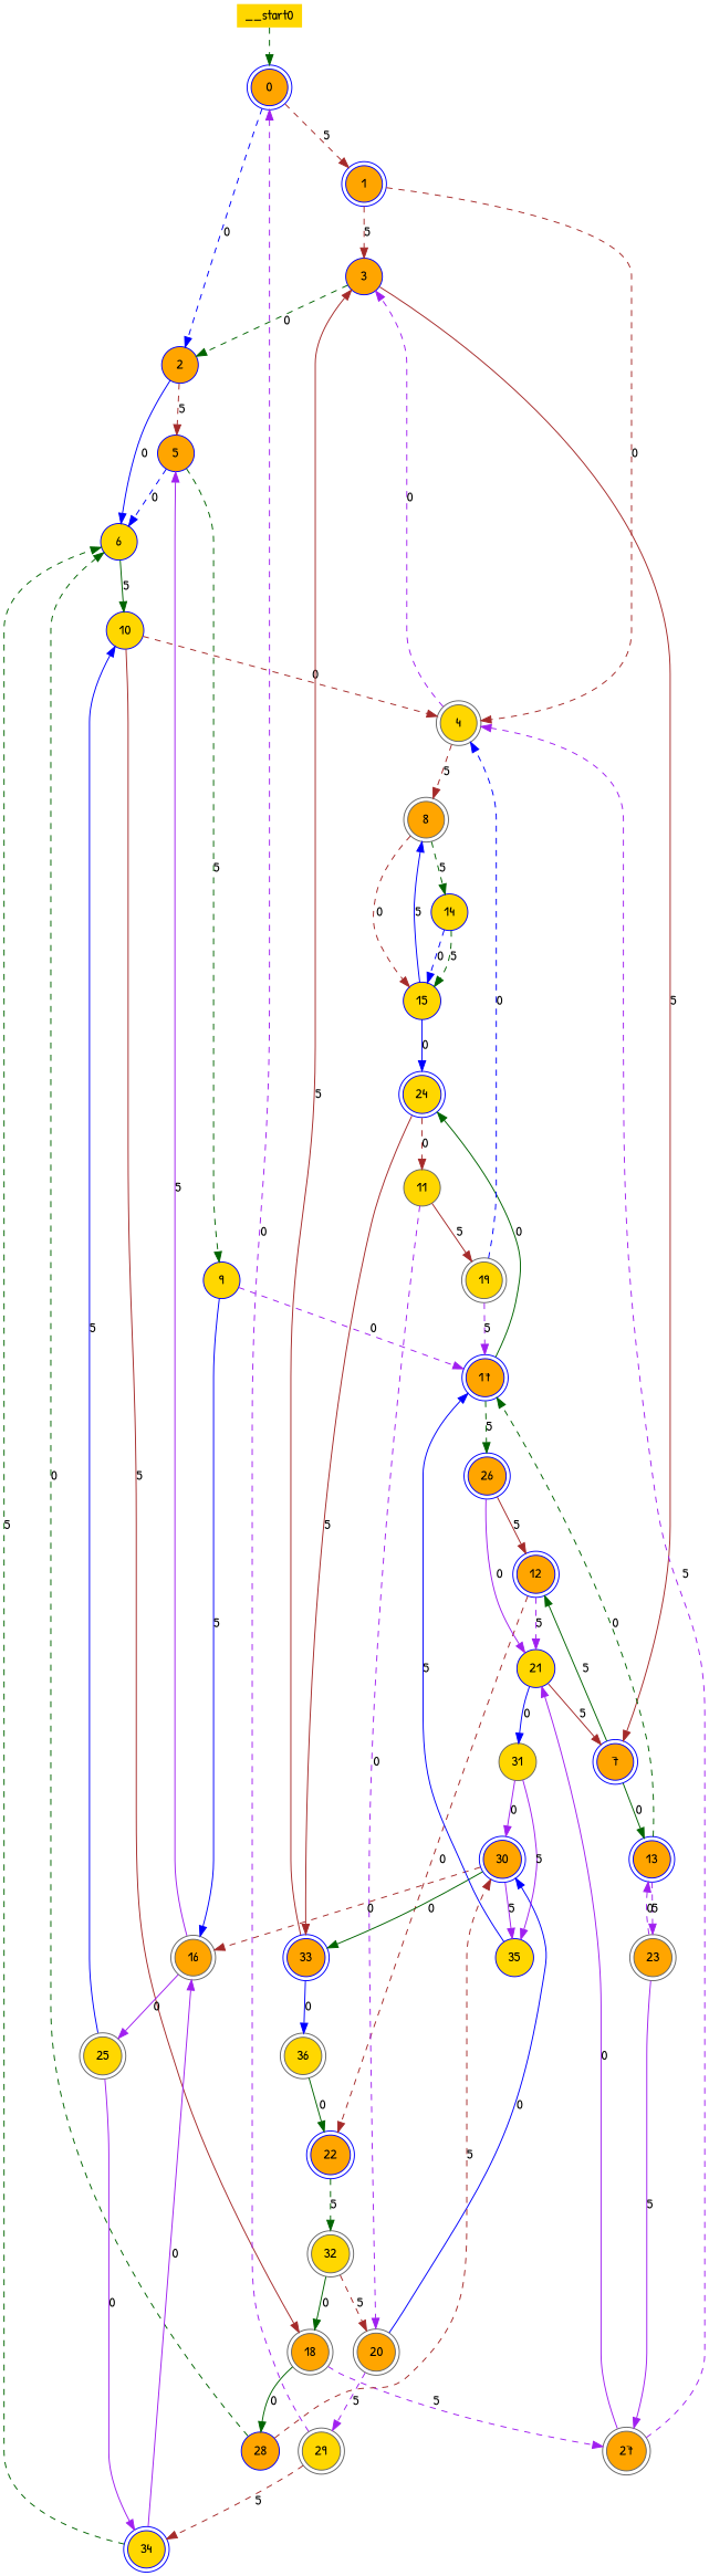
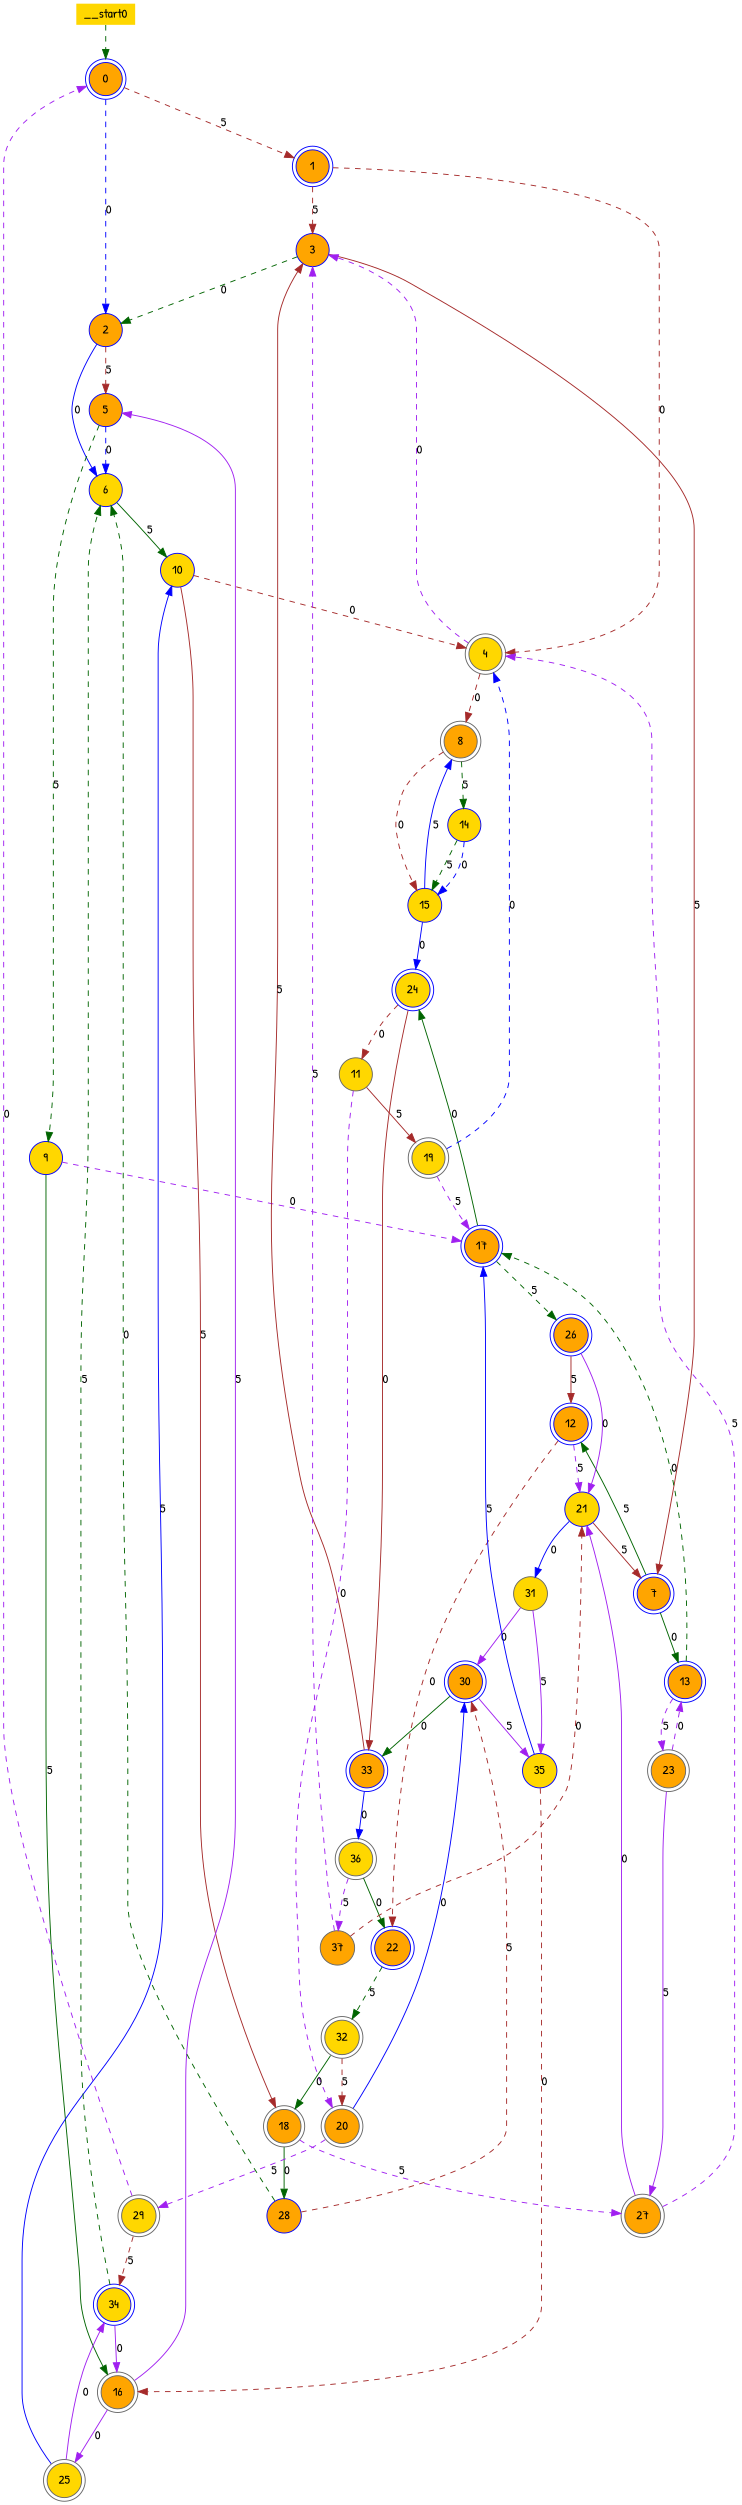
  digraph {
    fontname="Patrick Hand"
    node [color=blue fillcolor=orange fontname="Patrick Hand" shape=doublecircle style=filled]
    edge [color=purple fontname="Patrick Hand" style=dashed]
    n1 [label=0]
    n2 [label=1]
    n3 [label=2 shape=circle]
    n4 [label=3 shape=circle]
    n5 [color=gray40 fillcolor=gold label=4]
    n6 [label=5 shape=circle]
    n7 [fillcolor=gold label=6 shape=circle]
    n8 [label=7]
    n9 [color=gray40 label=8]
    n10 [fillcolor=gold label=9 shape=circle]
    n11 [fillcolor=gold label=10 shape=circle]
    n12 [label=12]
    n13 [label=13]
    n14 [fillcolor=gold label=14 shape=circle]
    n15 [fillcolor=gold label=15 shape=circle]
    n16 [color=gray40 label=16]
    n17 [label=17]
    n18 [color=gray40 label=18]
    n19 [color=gray40 fillcolor=gold label=11 shape=circle]
    n20 [color=gray40 fillcolor=gold label=19]
    n21 [color=gray40 label=20]
    n22 [fillcolor=gold label=21 shape=circle]
    n23 [label=22]
    n24 [color=gray40 label=23]
    n25 [fillcolor=gold label=24]
    n26 [color=gray40 fillcolor=gold label=25]
    n27 [label=26]
    n28 [color=gray40 label=27]
    n29 [label=28 shape=circle]
    n30 [color=gray40 fillcolor=gold label=29]
    n31 [label=30]
    n32 [color=gray40 fillcolor=gold label=31 shape=circle]
    n33 [color=gray40 fillcolor=gold label=32]
    n34 [label=33]
    n35 [fillcolor=gold label=34]
    n36 [fillcolor=gold label=35 shape=circle]
    n37 [color=gray40 fillcolor=gold label=36]
+   n38 [color=gray40 label=37 shape=circle]
    __start0 [fillcolor=gold height=0 shape=none width=0]
    n1 -> n2 [color=brown label=5]
    n1 -> n3 [color=blue label=0]
    n2 -> n4 [color=brown label=5]
    n2 -> n5 [color=brown label=0]
    n3 -> n6 [color=brown label=5]
    n3 -> n7 [color=blue label=0 style=solid]
    n4 -> n3 [color=darkgreen label=0]
    n4 -> n8 [color=brown label=5 style=solid]
    n5 -> n4 [label=0]
-   n5 -> n9 [color=brown label=5]
+   n5 -> n9 [color=brown label=0]
    n6 -> n7 [color=blue label=0]
    n6 -> n10 [color=darkgreen label=5]
    n7 -> n11 [color=darkgreen label=5 style=solid]
    n8 -> n12 [color=darkgreen label=5 style=solid]
    n8 -> n13 [color=darkgreen label=0 style=solid]
    n9 -> n14 [color=darkgreen label=5]
    n9 -> n15 [color=brown label=0]
-   n10 -> n16 [color=blue label=5 style=solid]
+   n10 -> n16 [color=darkgreen label=5 style=solid]
    n10 -> n17 [label=0]
    n11 -> n5 [color=brown label=0]
    n11 -> n18 [color=brown label=5 style=solid]
    n12 -> n22 [label=5]
    n12 -> n23 [color=brown label=0]
    n13 -> n17 [color=darkgreen label=0]
    n13 -> n24 [label=5]
    n14 -> n15 [color=darkgreen label=5]
    n14 -> n15 [color=blue label=0]
    n15 -> n9 [color=blue label=5 style=solid]
    n15 -> n25 [color=blue label=0 style=solid]
    n16 -> n6 [label=5 style=solid]
    n16 -> n26 [label=0 style=solid]
    n17 -> n25 [color=darkgreen label=0 style=solid]
    n17 -> n27 [color=darkgreen label=5]
    n18 -> n28 [label=5]
    n18 -> n29 [color=darkgreen label=0 style=solid]
    n19 -> n20 [color=brown label=5 style=solid]
    n19 -> n21 [label=0]
    n20 -> n5 [color=blue label=0]
    n20 -> n17 [label=5]
    n21 -> n30 [label=5]
    n21 -> n31 [color=blue label=0 style=solid]
    n22 -> n8 [color=brown label=5 style=solid]
    n22 -> n32 [color=blue label=0 style=solid]
    n23 -> n33 [color=darkgreen label=5]
    n24 -> n13 [label=0]
    n24 -> n28 [label=5 style=solid]
    n25 -> n19 [color=brown label=0]
-   n25 -> n34 [color=brown label=5 style=solid]
+   n25 -> n34 [color=brown label=0 style=solid]
    n26 -> n11 [color=blue label=5 style=solid]
    n26 -> n35 [label=0 style=solid]
    n27 -> n12 [color=brown label=5 style=solid]
    n27 -> n22 [label=0 style=solid]
    n28 -> n5 [label=5]
    n28 -> n22 [label=0 style=solid]
    n29 -> n7 [color=darkgreen label=0]
    n29 -> n31 [color=brown label=5]
    n30 -> n1 [label=0]
    n30 -> n35 [color=brown label=5]
    n31 -> n34 [color=darkgreen label=0 style=solid]
    n31 -> n36 [label=5 style=solid]
    n32 -> n31 [label=0 style=solid]
    n32 -> n36 [label=5 style=solid]
    n33 -> n18 [color=darkgreen label=0 style=solid]
    n33 -> n21 [color=brown label=5]
    n34 -> n4 [color=brown label=5 style=solid]
    n34 -> n37 [color=blue label=0 style=solid]
    n35 -> n7 [color=darkgreen label=5]
    n35 -> n16 [label=0 style=solid]
-   n31 -> n16 [color=brown label=0]
+   n36 -> n16 [color=brown label=0]
    n36 -> n17 [color=blue label=5 style=solid]
    n37 -> n23 [color=darkgreen label=0 style=solid]
+   n37 -> n38 [label=5]
+   n38 -> n4 [label=5]
+   n38 -> n22 [color=brown label=0]
    __start0 -> n1 [color=darkgreen]
  }
